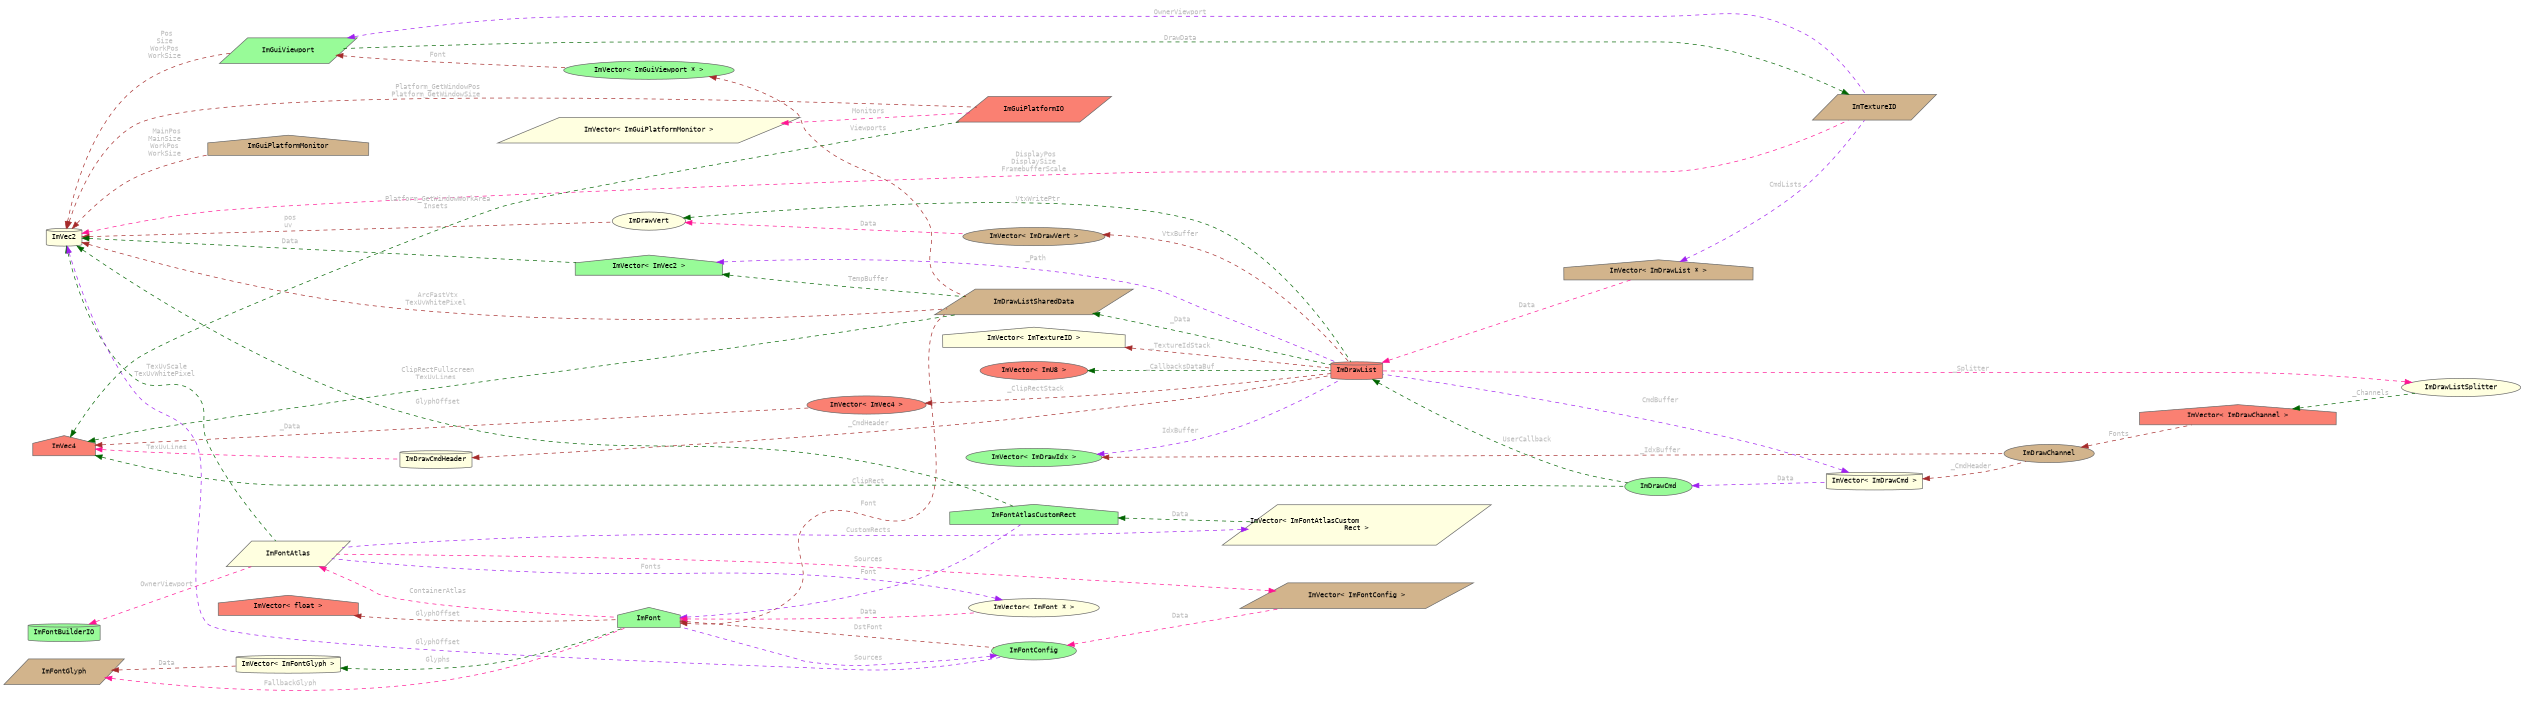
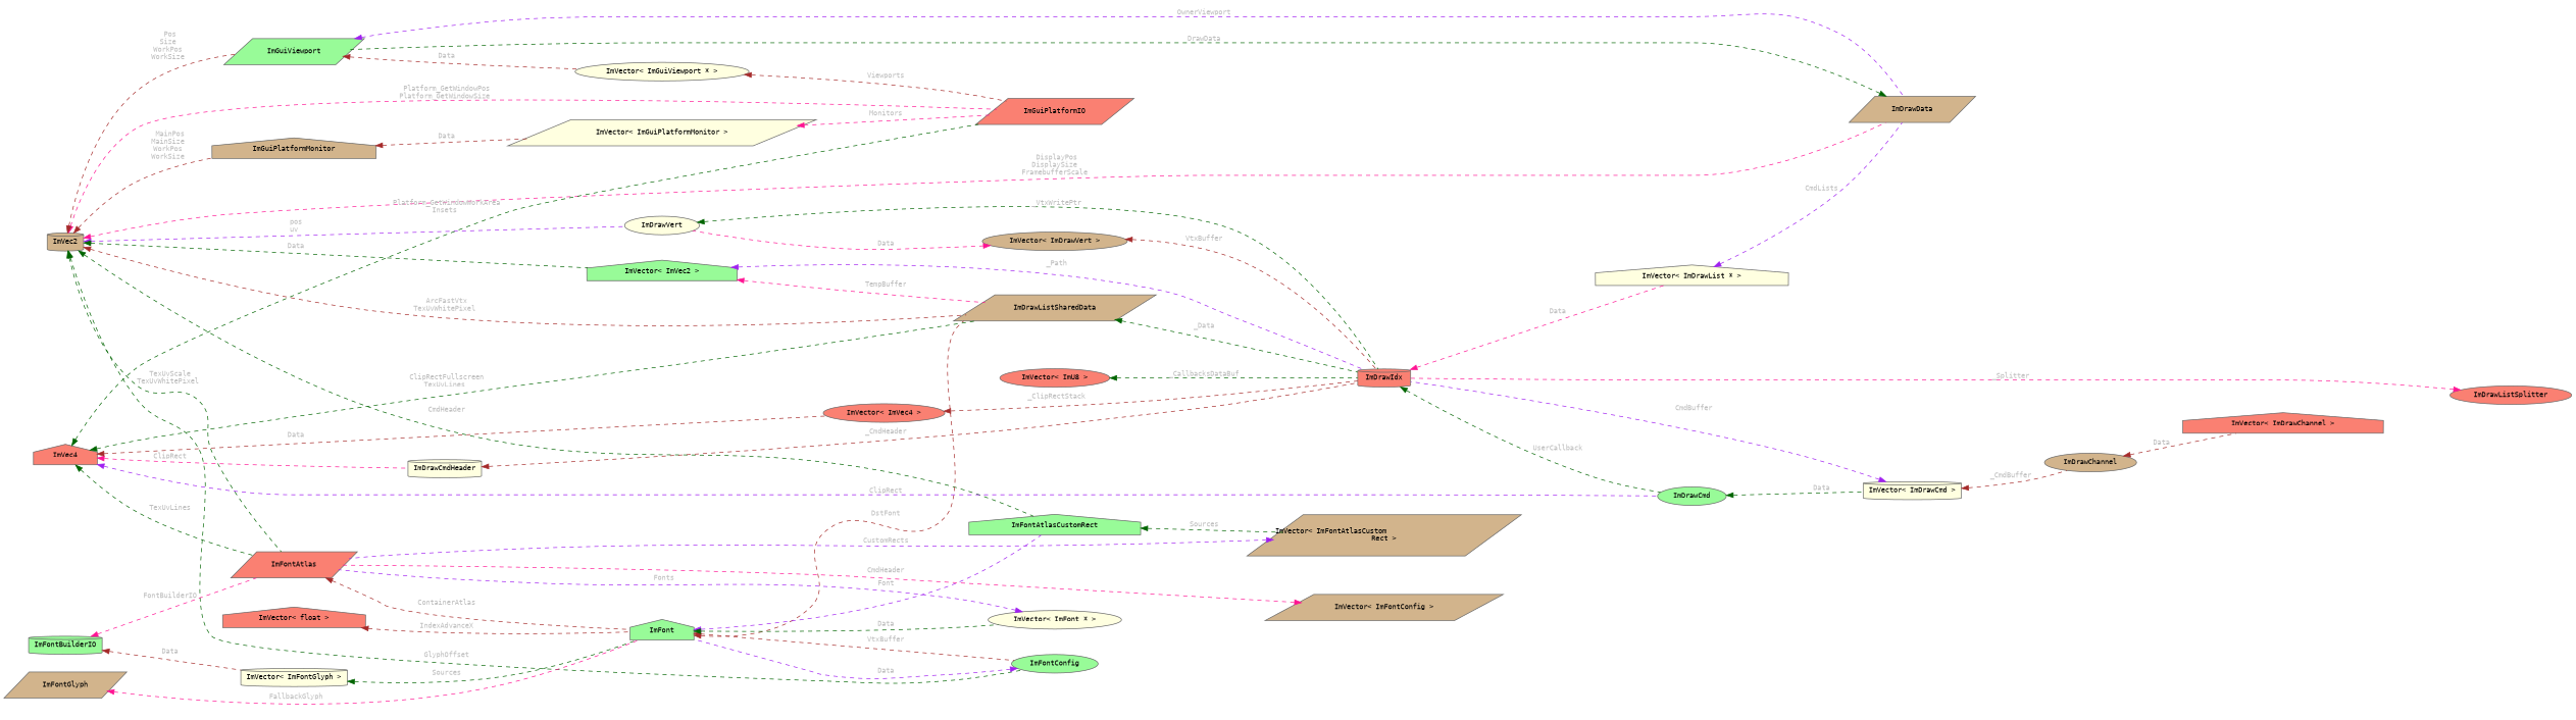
  digraph {
    fontname="DejaVu Sans Mono"
    rankdir=LR
    node [color=gray40 fillcolor=salmon fontname="DejaVu Sans Mono" fontsize=10 shape=ellipse style=filled]
    edge [color=brown dir=back fontcolor=grey fontname="DejaVu Sans Mono" fontsize=10 labelfontname=Helvetica labelfontsize=10 style=dashed]
    n1 [fontcolor=black height=0.2 label=ImGuiPlatformIO shape=parallelogram width=0.4]
-   n2 [fillcolor=lightyellow height=0.2 label=ImVec2 shape=cylinder width=0.4]
+   n2 [fillcolor=tan height=0.2 label=ImVec2 shape=cylinder width=0.4]
    n3 [fillcolor=tan height=0.2 label=ImGuiPlatformMonitor shape=house width=0.4]
    n4 [fillcolor=palegreen height=0.2 label=ImGuiViewport shape=parallelogram width=0.4]
-   n5 [fillcolor=tan height=0.2 label=ImTextureID shape=parallelogram width=0.4]
+   n5 [fillcolor=tan height=0.2 label=ImDrawData shape=parallelogram width=0.4]
    n6 [fillcolor=lightyellow height=0.2 label=ImDrawVert width=0.4]
    n7 [fillcolor=tan height=0.2 label=ImDrawListSharedData shape=parallelogram width=0.4]
-   n8 [fillcolor=lightyellow height=0.2 label=ImFontAtlas shape=parallelogram width=0.4]
+   n8 [height=0.2 label=ImFontAtlas shape=parallelogram width=0.4]
    n9 [fillcolor=palegreen height=0.2 label=ImFontAtlasCustomRect shape=house width=0.4]
    n10 [fillcolor=palegreen height=0.2 label=ImFontConfig width=0.4]
    n11 [fillcolor=palegreen height=0.2 label="ImVector\< ImVec2 \>" shape=house width=0.4]
    n12 [fillcolor=lightyellow height=0.2 label="ImVector\< ImGuiPlatformMonitor \>" shape=parallelogram width=0.4]
-   n13 [fillcolor=palegreen height=0.2 label="ImVector\< ImGuiViewport * \>" width=0.4]
-   n14 [height=0.2 label=ImDrawList shape=cylinder width=0.4]
+   n13 [fillcolor=lightyellow height=0.2 label="ImVector\< ImGuiViewport * \>" width=0.4]
+   n14 [height=0.2 label=ImDrawIdx shape=cylinder width=0.4]
    n15 [fillcolor=tan height=0.2 label="ImVector\< ImDrawVert \>" width=0.4]
    n16 [fillcolor=palegreen height=0.2 label=ImFont shape=house width=0.4]
-   n17 [fillcolor=lightyellow height=0.2 label="ImVector\< ImFontAtlasCustom\lRect \>" shape=parallelogram width=0.4]
+   n17 [fillcolor=tan height=0.2 label="ImVector\< ImFontAtlasCustom\lRect \>" shape=parallelogram width=0.4]
    n18 [fillcolor=tan height=0.2 label="ImVector\< ImFontConfig \>" shape=parallelogram width=0.4]
    n19 [height=0.2 label=ImVec4 shape=house width=0.4]
    n20 [fillcolor=palegreen height=0.2 label=ImDrawCmd width=0.4]
    n21 [fillcolor=lightyellow height=0.2 label=ImDrawCmdHeader shape=cylinder width=0.4]
    n22 [height=0.2 label="ImVector\< ImVec4 \>" width=0.4]
    n23 [fillcolor=lightyellow height=0.2 label="ImVector\< ImDrawCmd \>" shape=cylinder width=0.4]
-   n24 [fillcolor=tan height=0.2 label="ImVector\< ImDrawList * \>" shape=house width=0.4]
+   n24 [fillcolor=lightyellow height=0.2 label="ImVector\< ImDrawList * \>" shape=house width=0.4]
    n25 [fillcolor=tan height=0.2 label=ImDrawChannel width=0.4]
    n26 [height=0.2 label="ImVector\< ImDrawChannel \>" shape=house width=0.4]
-   n27 [fillcolor=palegreen height=0.2 label="ImVector\< ImDrawIdx \>" width=0.4]
    n28 [fillcolor=lightyellow height=0.2 label="ImVector\< ImFont * \>" width=0.4]
    n29 [height=0.2 label="ImVector\< float \>" shape=house width=0.4]
    n30 [fillcolor=lightyellow height=0.2 label="ImVector\< ImFontGlyph \>" shape=cylinder width=0.4]
    n31 [fillcolor=tan height=0.2 label=ImFontGlyph shape=parallelogram width=0.4]
    n32 [fillcolor=palegreen height=0.2 label=ImFontBuilderIO shape=cylinder width=0.4]
-   n33 [fillcolor=lightyellow height=0.2 label=ImDrawListSplitter width=0.4]
-   n34 [fillcolor=lightyellow height=0.2 label="ImVector\< ImTextureID \>" shape=house width=0.4]
+   n33 [height=0.2 label=ImDrawListSplitter width=0.4]
    n35 [height=0.2 label="ImVector\< ImU8 \>" width=0.4]
-   n2 -> n1 [label=" Platform_GetWindowPos\nPlatform_GetWindowSize"]
+   n2 -> n1 [color=deeppink label=" Platform_GetWindowPos\nPlatform_GetWindowSize"]
    n2 -> n3 [label=" MainPos\nMainSize\nWorkPos\nWorkSize"]
    n2 -> n4 [label=" Pos\nSize\nWorkPos\nWorkSize"]
    n2 -> n5 [color=deeppink label=" DisplayPos\nDisplaySize\nFramebufferScale"]
-   n2 -> n6 [label=" pos\nuv"]
+   n2 -> n6 [color=purple label=" pos\nuv"]
    n2 -> n7 [label=" ArcFastVtx\nTexUvWhitePixel"]
    n2 -> n8 [color=darkgreen label=" TexUvScale\nTexUvWhitePixel"]
-   n2 -> n9 [color=darkgreen label=" GlyphOffset"]
-   n2 -> n10 [color=purple label=" GlyphOffset"]
+   n2 -> n9 [color=darkgreen label=" CmdHeader"]
+   n2 -> n10 [color=darkgreen label=" GlyphOffset"]
    n2 -> n11 [color=darkgreen label=" Data"]
+   n3 -> n12 [label=" Data"]
    n4 -> n5 [color=purple label=" OwnerViewport"]
-   n4 -> n13 [label=" Font"]
+   n4 -> n13 [label=" Data"]
    n5 -> n4 [color=darkgreen label=" DrawData"]
    n6 -> n14 [color=darkgreen label=" _VtxWritePtr"]
-   n6 -> n15 [color=deeppink label=" Data"]
+   n15 -> n6 [color=deeppink label=" Data"]
    n7 -> n14 [color=darkgreen label=" _Data"]
-   n8 -> n16 [color=deeppink label=" ContainerAtlas"]
-   n9 -> n17 [color=darkgreen label=" Data"]
-   n10 -> n16 [color=purple label=" Sources"]
-   n10 -> n18 [color=deeppink label=" Data"]
-   n11 -> n7 [color=darkgreen label=" TempBuffer"]
+   n8 -> n16 [label=" ContainerAtlas"]
+   n9 -> n17 [color=darkgreen label=" Sources"]
+   n10 -> n16 [color=purple label=" Data"]
+   n11 -> n7 [color=deeppink label=" TempBuffer"]
    n11 -> n14 [color=purple label=" _Path"]
    n12 -> n1 [color=deeppink label=" Monitors"]
-   n13 -> n7 [label=" Viewports"]
+   n13 -> n1 [label=" Viewports"]
    n14 -> n20 [color=darkgreen label=" UserCallback"]
    n14 -> n24 [color=deeppink label=" Data"]
    n15 -> n14 [label=" VtxBuffer"]
-   n16 -> n7 [label=" Font"]
+   n16 -> n7 [label=" DstFont"]
    n16 -> n9 [color=purple label=" Font"]
-   n16 -> n10 [label=" DstFont"]
-   n16 -> n28 [color=deeppink label=" Data"]
+   n16 -> n10 [label=" VtxBuffer"]
+   n16 -> n28 [color=darkgreen label=" Data"]
    n17 -> n8 [color=purple label=" CustomRects"]
-   n18 -> n8 [color=deeppink label=" Sources"]
+   n18 -> n8 [color=deeppink label=" CmdHeader"]
    n19 -> n1 [color=darkgreen label=" Platform_GetWindowWorkArea\lInsets"]
    n19 -> n7 [color=darkgreen label=" ClipRectFullscreen\nTexUvLines"]
-   n19 -> n20 [color=darkgreen label=" ClipRect"]
-   n19 -> n21 [color=deeppink label=" TexUvLines"]
-   n19 -> n22 [label=" _Data"]
-   n20 -> n23 [color=purple label=" Data"]
+   n19 -> n8 [color=darkgreen label=" TexUvLines"]
+   n19 -> n20 [color=purple label=" ClipRect"]
+   n19 -> n21 [color=deeppink label=" ClipRect"]
+   n19 -> n22 [label=" Data"]
+   n20 -> n23 [color=darkgreen label=" Data"]
    n21 -> n14 [label=" _CmdHeader"]
    n22 -> n14 [label=" _ClipRectStack"]
    n23 -> n14 [color=purple label=" CmdBuffer"]
-   n23 -> n25 [label=" _CmdHeader"]
+   n23 -> n25 [label=" _CmdBuffer"]
    n24 -> n5 [color=purple label=" CmdLists"]
-   n25 -> n26 [label=" Fonts"]
-   n26 -> n33 [color=darkgreen label=" _Channels"]
-   n27 -> n14 [color=purple label=" IdxBuffer"]
-   n27 -> n25 [label=" _IdxBuffer"]
+   n25 -> n26 [label=" Data"]
    n28 -> n8 [color=purple label=" Fonts"]
-   n29 -> n16 [label=" GlyphOffset"]
-   n30 -> n16 [color=darkgreen label=" Glyphs"]
+   n29 -> n16 [label=" IndexAdvanceX"]
+   n30 -> n16 [color=darkgreen label=" Sources"]
    n31 -> n16 [color=deeppink label=" FallbackGlyph"]
-   n31 -> n30 [label=" Data"]
-   n32 -> n8 [color=deeppink label=" OwnerViewport"]
+   n32 -> n30 [label=" Data"]
+   n32 -> n8 [color=deeppink label=" FontBuilderIO"]
    n33 -> n14 [color=deeppink label=" _Splitter"]
-   n34 -> n14 [label=" _TextureIdStack"]
    n35 -> n14 [color=darkgreen label=" _CallbacksDataBuf"]
  }
